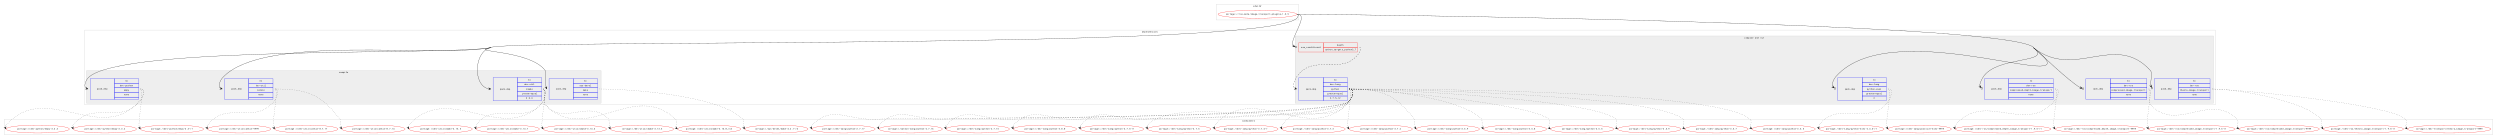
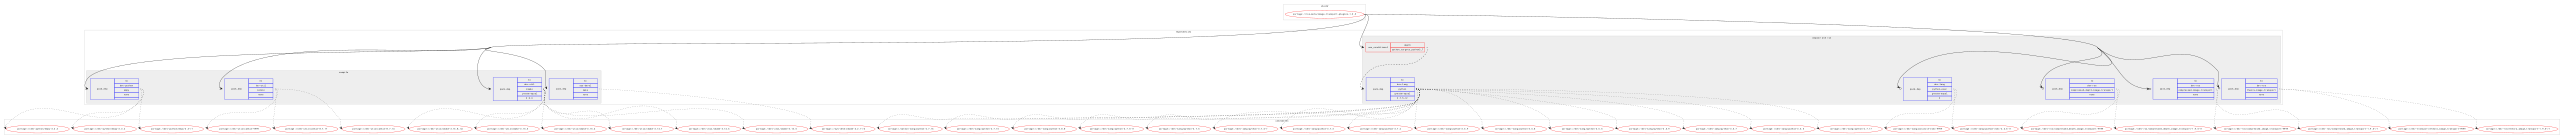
  digraph {
    compound=true
    concentrate=true
    fontname="Roboto Mono"
    fontsize=10
    newrank=true
    rankdir=TB
    ranksep=1.5
    node [color=red fontname="Roboto Mono" fontsize=10]
    edge [arrowhead=vee fontname="Roboto Mono" headport=w style=dotted tailport=e weight=100]
    n1 [label="portage://ros-meta/image_transport_plugins-1.9.5" width=4]
    n2 [color=blue label=<<TABLE BORDER="0" CELLBORDER="1" CELLSPACING="0" CELLPADDING="4" WIDTH="220"><TR><TD ROWSPAN="6" CELLPADDING="30">pack_dep</TD></TR><TR><TD WIDTH="110">no</TD></TR><TR><TD>dev-python</TD></TR><TR><TD>empy</TD></TR><TR><TD>none</TD></TR><TR><TD></TD></TR></TABLE>> shape=none]
    n3 [color=blue label=<<TABLE BORDER="0" CELLBORDER="1" CELLSPACING="0" CELLPADDING="4" WIDTH="220"><TR><TD ROWSPAN="6" CELLPADDING="30">pack_dep</TD></TR><TR><TD WIDTH="110">no</TD></TR><TR><TD>dev-util</TD></TR><TR><TD>catkin</TD></TR><TR><TD>none</TD></TR><TR><TD></TD></TR></TABLE>> shape=none]
    n4 [color=blue label=<<TABLE BORDER="0" CELLBORDER="1" CELLSPACING="0" CELLPADDING="4" WIDTH="220"><TR><TD ROWSPAN="6" CELLPADDING="30">pack_dep</TD></TR><TR><TD WIDTH="110">no</TD></TR><TR><TD>dev-util</TD></TR><TR><TD>cmake</TD></TR><TR><TD>greaterequal</TD></TR><TR><TD>3.9.6</TD></TR></TABLE>> shape=none]
    n5 [color=blue label=<<TABLE BORDER="0" CELLBORDER="1" CELLSPACING="0" CELLPADDING="4" WIDTH="220"><TR><TD ROWSPAN="6" CELLPADDING="30">pack_dep</TD></TR><TR><TD WIDTH="110">no</TD></TR><TR><TD>sys-devel</TD></TR><TR><TD>make</TD></TR><TR><TD>none</TD></TR><TR><TD></TD></TR></TABLE>> shape=none]
    n6 [color=blue label=<<TABLE BORDER="0" CELLBORDER="1" CELLSPACING="0" CELLPADDING="4" WIDTH="220"><TR><TD ROWSPAN="6" CELLPADDING="30">pack_dep</TD></TR><TR><TD WIDTH="110">no</TD></TR><TR><TD>dev-lang</TD></TR><TR><TD>python</TD></TR><TR><TD>greaterequal</TD></TR><TR><TD>2.7.5-r2</TD></TR></TABLE>> shape=none]
    n7 [label=<<TABLE BORDER="0" CELLBORDER="1" CELLSPACING="0" CELLPADDING="4"><TR><TD ROWSPAN="3" CELLPADDING="10">use_conditional</TD></TR><TR><TD>depth</TD></TR><TR><TD>python_targets_python2_7</TD></TR></TABLE>> shape=none]
    n8 [color=blue label=<<TABLE BORDER="0" CELLBORDER="1" CELLSPACING="0" CELLPADDING="4" WIDTH="220"><TR><TD ROWSPAN="6" CELLPADDING="30">pack_dep</TD></TR><TR><TD WIDTH="110">no</TD></TR><TR><TD>dev-lang</TD></TR><TR><TD>python-exec</TD></TR><TR><TD>greaterequal</TD></TR><TR><TD>2</TD></TR></TABLE>> shape=none]
    n9 [color=blue label=<<TABLE BORDER="0" CELLBORDER="1" CELLSPACING="0" CELLPADDING="4" WIDTH="220"><TR><TD ROWSPAN="6" CELLPADDING="30">pack_dep</TD></TR><TR><TD WIDTH="110">no</TD></TR><TR><TD>dev-ros</TD></TR><TR><TD>compressed_depth_image_transport</TD></TR><TR><TD>none</TD></TR><TR><TD></TD></TR></TABLE>> shape=none]
    n10 [color=blue label=<<TABLE BORDER="0" CELLBORDER="1" CELLSPACING="0" CELLPADDING="4" WIDTH="220"><TR><TD ROWSPAN="6" CELLPADDING="30">pack_dep</TD></TR><TR><TD WIDTH="110">no</TD></TR><TR><TD>dev-ros</TD></TR><TR><TD>compressed_image_transport</TD></TR><TR><TD>none</TD></TR><TR><TD></TD></TR></TABLE>> shape=none]
    n11 [color=blue label=<<TABLE BORDER="0" CELLBORDER="1" CELLSPACING="0" CELLPADDING="4" WIDTH="220"><TR><TD ROWSPAN="6" CELLPADDING="30">pack_dep</TD></TR><TR><TD WIDTH="110">no</TD></TR><TR><TD>dev-ros</TD></TR><TR><TD>theora_image_transport</TD></TR><TR><TD>none</TD></TR><TR><TD></TD></TR></TABLE>> shape=none]
    n12 [label="portage://dev-python/empy-3.3-r1" width=4]
    n13 [label="portage://dev-python/empy-3.3.2" width=4]
    n14 [label="portage://dev-python/empy-3.3.3" width=4]
    n15 [label="portage://dev-util/catkin-0.7.14" width=4]
    n16 [label="portage://dev-util/catkin-0.7.17" width=4]
    n17 [label="portage://dev-util/catkin-9999" width=4]
    n18 [label="portage://dev-util/cmake-3.13.5" width=4]
    n19 [label="portage://dev-util/cmake-3.14.6" width=4]
    n20 [label="portage://dev-util/cmake-3.14.7" width=4]
+   n21 [label="portage://dev-util/cmake-3.15.4" width=4]
    n22 [label="portage://dev-util/cmake-3.15.5" width=4]
    n23 [label="portage://dev-util/cmake-3.16.0_rc3" width=4]
    n24 [label="portage://sys-devel/make-4.2.1-r4" width=4]
    n25 [label="portage://dev-lang/python-2.7.15" width=4]
    n26 [label="portage://catkin-lang/python-2.7.16" width=4]
    n27 [label="portage://dev-lang/python-2.7.17" width=4]
    n28 [label="portage://dev-lang/python-3.5.5" width=4]
    n29 [label="portage://dev-lang/python-3.5.7" width=4]
    n30 [label="portage://dev-lang/python-3.5.9" width=4]
    n31 [label="portage://dev-lang/python-3.6.5" width=4]
    n32 [label="portage://dev-lang/python-3.6.8" width=4]
    n33 [label="portage://dev-lang/python-3.6.9" width=4]
    n34 [label="portage://dev-lang/python-3.7.2" width=4]
    n35 [label="portage://dev-lang/python-3.7.3" width=4]
    n36 [label="portage://dev-lang/python-3.7.4-r1" width=4]
    n37 [label="portage://dev-lang/python-3.7.5" width=4]
    n38 [label="portage://dev-lang/python-3.7.5-r1" width=4]
    n39 [label="portage://dev-lang/python-3.8.0" width=4]
    n40 [label="portage://dev-lang/python-exec-2.4.6-r1" width=4]
    n41 [label="portage://dev-lang/positive-exec-9999" width=4]
    n42 [label="portage://dev-ros/compressed_depth_image_transport-1.9.5-r1" width=4]
    n43 [label="portage://dev-ros/compressed_depth_image_transport-9999" width=4]
    n44 [label="portage://dev-ros/compressed_image_transport-1.9.5-r1" width=4]
    n45 [label="portage://dev-ros/compressed_image_transport-9999" width=4]
    n46 [label="portage://dev-ros/theora_image_transport-1.9.5-r1" width=4]
    n47 [label="portage://dev-transport/theora_image_transport-9999" width=4]
    subgraph cluster_1 {
      color=gray
      label=<<i>ebuild</i>>
      rank=same
      n1
    }
    subgraph cluster_2 {
      color=gray
      label=<<i>dependencies</i>>
      subgraph cluster_3 {
        color=gray
        fillcolor="#eeeeee"
        label=<<i>compile</i>>
        style=filled
        subgraph sub_4 {
          color=gray
          fillcolor="#eeeeee"
          label=<<i>compile</i>>
          style=filled
          n2
        }
        subgraph sub_5 {
          color=gray
          fillcolor="#eeeeee"
          label=<<i>compile</i>>
          style=filled
          n3
        }
        subgraph sub_6 {
          color=gray
          fillcolor="#eeeeee"
          label=<<i>compile</i>>
          style=filled
          n4
        }
        subgraph sub_7 {
          color=gray
          fillcolor="#eeeeee"
          label=<<i>compile</i>>
          style=filled
          n5
        }
      }
      subgraph cluster_8 {
        color=gray
        fillcolor="#eeeeee"
        label=<<i>compile and run</i>>
        style=filled
        subgraph sub_9 {
          color=gray
          fillcolor="#eeeeee"
          label=<<i>compile and run</i>>
          style=filled
          n7
          subgraph sub_10 {
            color=gray
            fillcolor="#eeeeee"
            label=<<i>compile and run</i>>
            style=filled
            n6
          }
        }
        subgraph sub_11 {
          color=gray
          fillcolor="#eeeeee"
          label=<<i>compile and run</i>>
          style=filled
          n8
        }
        subgraph sub_12 {
          color=gray
          fillcolor="#eeeeee"
          label=<<i>compile and run</i>>
          style=filled
          n9
        }
        subgraph sub_13 {
          color=gray
          fillcolor="#eeeeee"
          label=<<i>compile and run</i>>
          style=filled
          n10
        }
        subgraph sub_14 {
          color=gray
          fillcolor="#eeeeee"
          label=<<i>compile and run</i>>
          style=filled
          n11
        }
      }
      subgraph cluster_15 {
        color=gray
        fillcolor="#eeeeee"
        label=<<i>run</i>>
        style=filled
      }
    }
    subgraph cluster_16 {
      color=gray
      label=<<i>candidates</i>>
      rank=same
      subgraph sub_17 {
        color=black
        label=<<i>candidates</i>>
        nodesep=1
        rank=same
        n12
        n13
        n14
      }
      subgraph sub_18 {
        color=black
        label=<<i>candidates</i>>
        nodesep=1
        rank=same
        n15
        n16
        n17
      }
      subgraph sub_19 {
        color=black
        label=<<i>candidates</i>>
        nodesep=1
        rank=same
        n18
        n19
        n20
+       n21
        n22
        n23
      }
      subgraph sub_20 {
        color=black
        label=<<i>candidates</i>>
        nodesep=1
        rank=same
        n24
      }
      subgraph sub_21 {
        color=black
        label=<<i>candidates</i>>
        nodesep=1
        rank=same
        n25
        n26
        n27
        n28
        n29
        n30
        n31
        n32
        n33
        n34
        n35
        n36
        n37
        n38
        n39
      }
      subgraph sub_22 {
        color=black
        label=<<i>candidates</i>>
        nodesep=1
        rank=same
        n40
        n41
      }
      subgraph sub_23 {
        color=black
        label=<<i>candidates</i>>
        nodesep=1
        rank=same
        n42
        n43
      }
      subgraph sub_24 {
        color=black
        label=<<i>candidates</i>>
        nodesep=1
        rank=same
        n44
        n45
      }
      subgraph sub_25 {
        color=black
        label=<<i>candidates</i>>
        nodesep=1
        rank=same
        n46
        n47
      }
    }
    n1 -> n2 [style=solid weight=20]
    n1 -> n3 [style=solid weight=20]
    n1 -> n4 [style=solid weight=20]
    n1 -> n5 [style=solid weight=20]
-   n1 -> n7 [arrowhead=odotvee style=solid weight=20]
+   n1 -> n7 [style=solid weight=20]
    n1 -> n8 [arrowhead=odotvee style=solid weight=20]
    n1 -> n9 [arrowhead=odotvee style=solid weight=20]
    n1 -> n10 [arrowhead=odotvee style=solid weight=20]
    n1 -> n11 [arrowhead=odotvee style=solid weight=20]
    n2 -> n12
    n2 -> n13
    n2 -> n14
    n3 -> n15
    n3 -> n16
    n3 -> n17
    n4 -> n18
    n4 -> n19
    n4 -> n20
+   n4 -> n21
    n4 -> n22
    n4 -> n23
    n5 -> n24
    n6 -> n25
    n6 -> n26
    n6 -> n27
    n6 -> n28
    n6 -> n29
    n6 -> n30
    n6 -> n31
    n6 -> n32
    n6 -> n33
    n6 -> n34
    n6 -> n35
    n6 -> n36
    n6 -> n37
    n6 -> n38
    n6 -> n39
    n7 -> n6 [style=dashed weight=20]
    n8 -> n40
    n8 -> n41
    n9 -> n42
    n9 -> n43
    n10 -> n44
    n10 -> n45
    n11 -> n46
    n11 -> n47
  }
